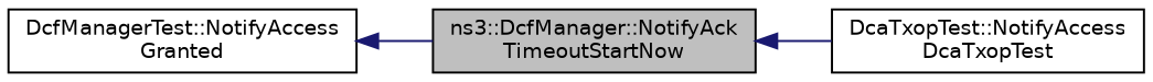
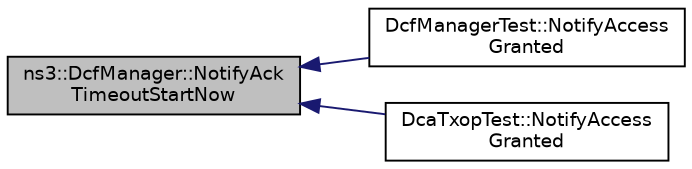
  digraph {
    rankdir=LR
    node [color=black fillcolor=white fontname=Helvetica fontsize=10 shape=record style=filled]
    edge [color=midnightblue dir=back fontname=Helvetica fontsize=10 labelfontname=Helvetica labelfontsize=10 style=solid]
    n1 [fillcolor=grey75 fontcolor=black height=0.2 label="ns3::DcfManager::NotifyAck\lTimeoutStartNow" width=0.4]
    n2 [height=0.2 label="DcfManagerTest::NotifyAccess\lGranted" width=0.4]
-   n3 [height=0.2 label="DcaTxopTest::NotifyAccess\lDcaTxopTest" width=0.4]
-   n2 -> n1
+   n3 [height=0.2 label="DcaTxopTest::NotifyAccess\lGranted" width=0.4]
+   n1 -> n2
    n1 -> n3
  }
